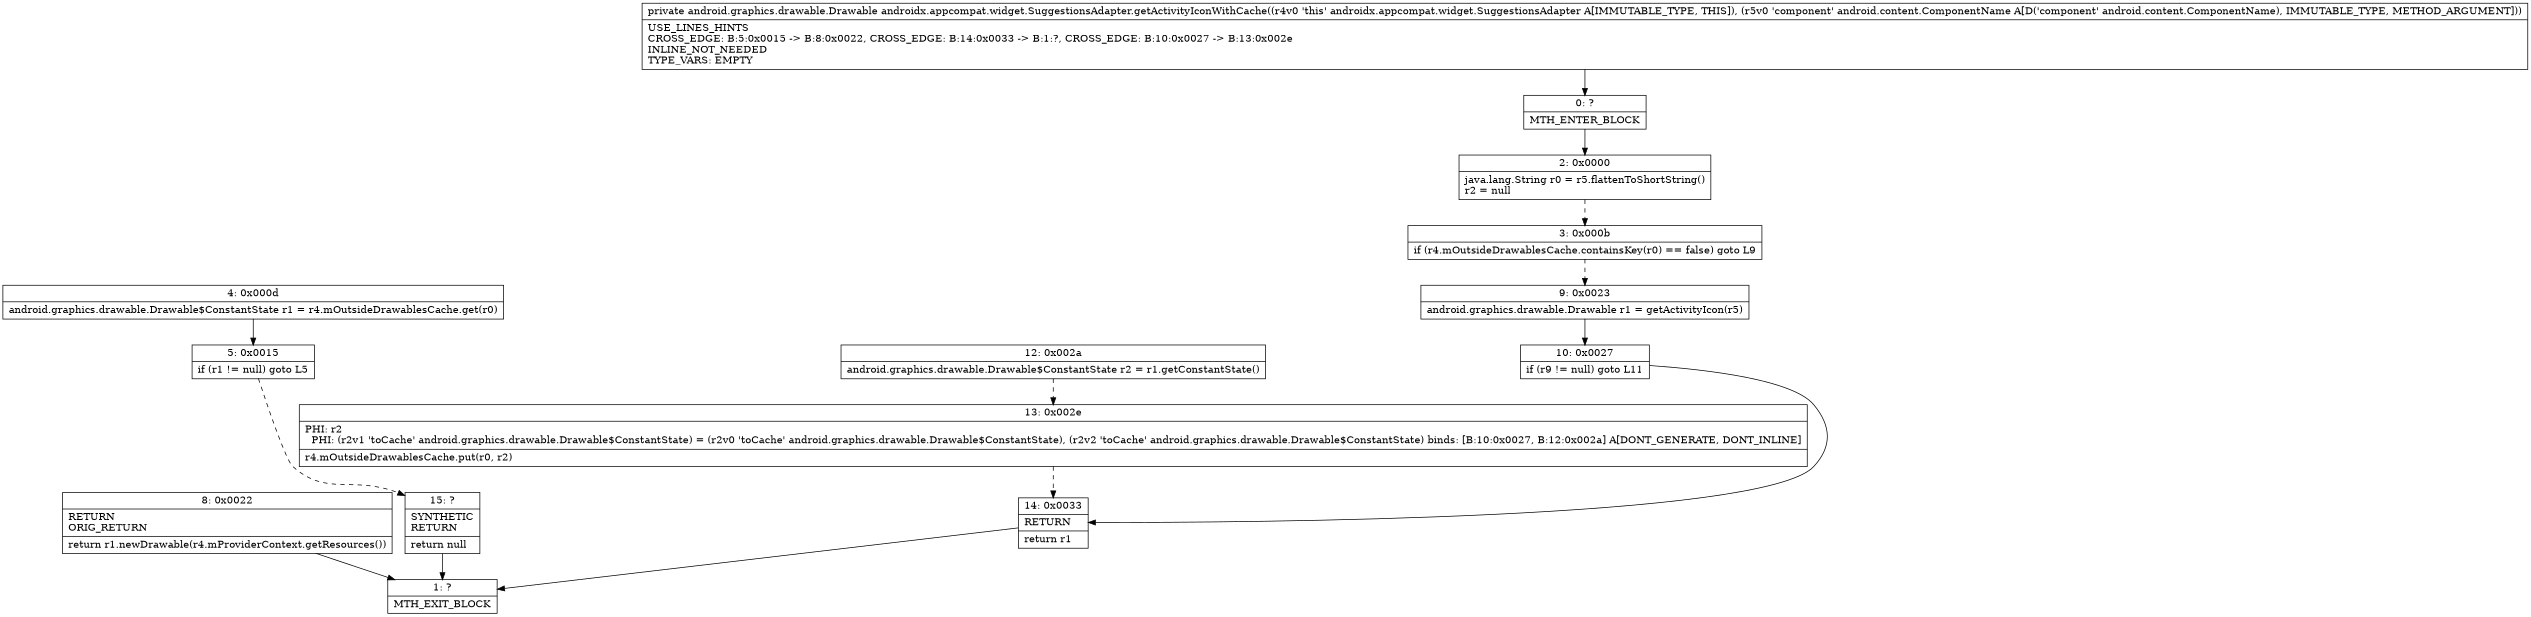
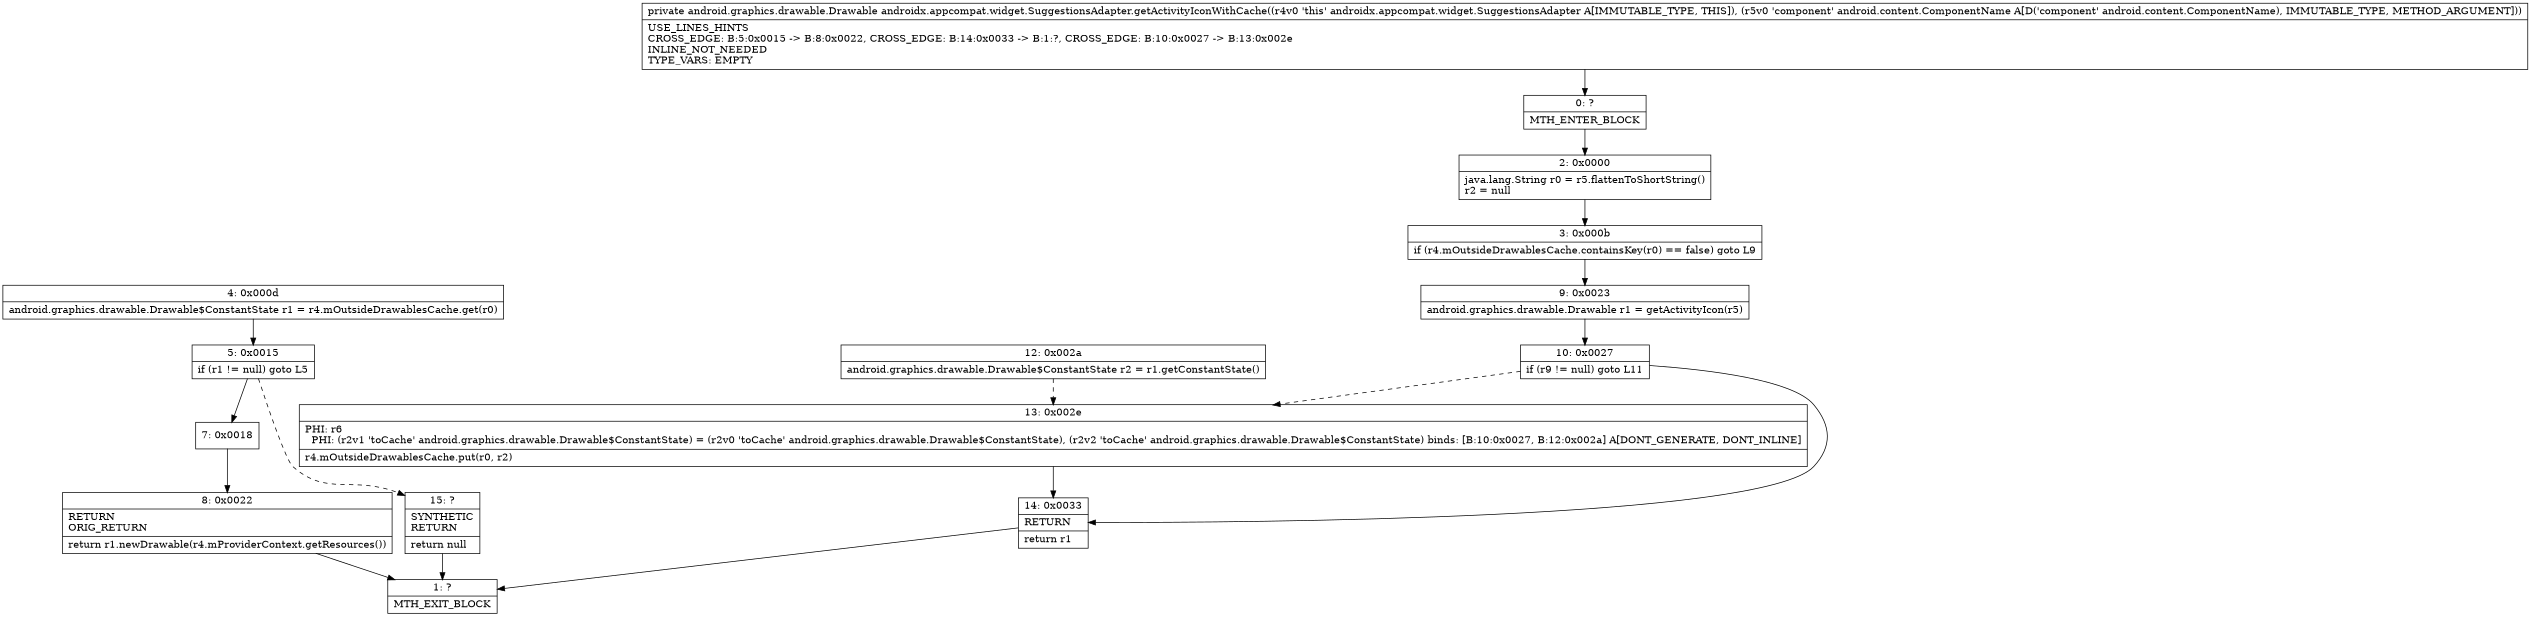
  digraph {
    node [shape=record]
    n1 [label="{0\:\ ?|MTH_ENTER_BLOCK\l}"]
    n2 [label="{2\:\ 0x0000|java.lang.String r0 = r5.flattenToShortString()\lr2 = null\l}"]
    n3 [label="{3\:\ 0x000b|if (r4.mOutsideDrawablesCache.containsKey(r0) == false) goto L9\l}"]
    n4 [label="{9\:\ 0x0023|android.graphics.drawable.Drawable r1 = getActivityIcon(r5)\l}"]
    n5 [label="{4\:\ 0x000d|android.graphics.drawable.Drawable$ConstantState r1 = r4.mOutsideDrawablesCache.get(r0)\l}"]
    n6 [label="{5\:\ 0x0015|if (r1 != null) goto L5\l}"]
    n7 [label="{10\:\ 0x0027|if (r9 != null) goto L11\l}"]
+   n8 [label="{7\:\ 0x0018}"]
    n9 [label="{15\:\ ?|SYNTHETIC\lRETURN\l|return null\l}"]
    n10 [label="{8\:\ 0x0022|RETURN\lORIG_RETURN\l|return r1.newDrawable(r4.mProviderContext.getResources())\l}"]
    n11 [label="{1\:\ ?|MTH_EXIT_BLOCK\l}"]
-   n12 [label="{13\:\ 0x002e|PHI: r2 \l  PHI: (r2v1 'toCache' android.graphics.drawable.Drawable$ConstantState) = (r2v0 'toCache' android.graphics.drawable.Drawable$ConstantState), (r2v2 'toCache' android.graphics.drawable.Drawable$ConstantState) binds: [B:10:0x0027, B:12:0x002a] A[DONT_GENERATE, DONT_INLINE]\l|r4.mOutsideDrawablesCache.put(r0, r2)\l}"]
+   n12 [label="{13\:\ 0x002e|PHI: r6 \l  PHI: (r2v1 'toCache' android.graphics.drawable.Drawable$ConstantState) = (r2v0 'toCache' android.graphics.drawable.Drawable$ConstantState), (r2v2 'toCache' android.graphics.drawable.Drawable$ConstantState) binds: [B:10:0x0027, B:12:0x002a] A[DONT_GENERATE, DONT_INLINE]\l|r4.mOutsideDrawablesCache.put(r0, r2)\l}"]
    n13 [label="{14\:\ 0x0033|RETURN\l|return r1\l}"]
    n14 [label="{12\:\ 0x002a|android.graphics.drawable.Drawable$ConstantState r2 = r1.getConstantState()\l}"]
    n15 [label="{private android.graphics.drawable.Drawable androidx.appcompat.widget.SuggestionsAdapter.getActivityIconWithCache((r4v0 'this' androidx.appcompat.widget.SuggestionsAdapter A[IMMUTABLE_TYPE, THIS]), (r5v0 'component' android.content.ComponentName A[D('component' android.content.ComponentName), IMMUTABLE_TYPE, METHOD_ARGUMENT]))  | USE_LINES_HINTS\lCROSS_EDGE: B:5:0x0015 \-\> B:8:0x0022, CROSS_EDGE: B:14:0x0033 \-\> B:1:?, CROSS_EDGE: B:10:0x0027 \-\> B:13:0x002e\lINLINE_NOT_NEEDED\lTYPE_VARS: EMPTY\l}"]
    n1 -> n2
-   n2 -> n3 [style=dashed]
-   n3 -> n4 [style=dashed]
+   n2 -> n3
+   n3 -> n4
    n4 -> n7
    n5 -> n6
+   n6 -> n8
    n6 -> n9 [style=dashed]
+   n7 -> n12 [style=dashed]
    n7 -> n13
+   n8 -> n10
    n9 -> n11
    n10 -> n11
-   n12 -> n13 [style=dashed]
+   n12 -> n13
    n13 -> n11
    n14 -> n12 [style=dashed]
    n15 -> n1
  }
